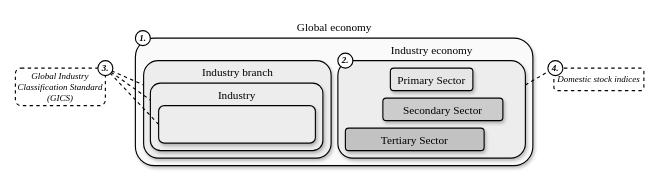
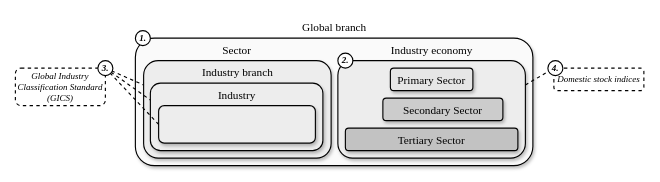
  <mxCell id="0" />
  <mxCell id="1" parent="0" />
  <mxCell id="2" value="" style="rounded=1;whiteSpace=wrap;html=1;strokeWidth=1.5;shadow=1;fillColor=#FAFAFA;strokeColor=#000000;" parent="1" vertex="1"><mxGeometry x="180" y="50" width="530" height="170" as="geometry" /></mxCell>
  <mxCell id="3" value="" style="rounded=1;whiteSpace=wrap;html=1;strokeWidth=1.5;shadow=1;fillStyle=auto;fillColor=#EDEDED;" parent="1" vertex="1"><mxGeometry x="450" y="80" width="250" height="130" as="geometry" /></mxCell>
- <mxCell id="4" value="Tertiary Sector" style="text;html=1;align=center;verticalAlign=middle;whiteSpace=wrap;rounded=1;fontFamily=Garamond;fontSize=15;fontColor=default;labelBorderColor=none;labelBackgroundColor=none;strokeColor=default;fillColor=#C2C2C2;strokeWidth=1.5;shadow=1;" parent="1" vertex="1"><mxGeometry x="460" y="170" width="185" height="30" as="geometry" /></mxCell>
+ <mxCell id="4" value="Tertiary Sector" style="text;html=1;align=center;verticalAlign=middle;whiteSpace=wrap;rounded=1;fontFamily=Garamond;fontSize=15;fontColor=default;labelBorderColor=none;labelBackgroundColor=none;strokeColor=default;fillColor=#C2C2C2;strokeWidth=1.5;shadow=1;" parent="1" vertex="1"><mxGeometry x="460" y="170" width="230" height="30" as="geometry" /></mxCell>
  <mxCell id="5" value="Secondary Sector" style="text;html=1;align=center;verticalAlign=middle;whiteSpace=wrap;rounded=1;fontFamily=Garamond;labelBorderColor=none;labelBackgroundColor=none;textShadow=0;spacingTop=0;spacingBottom=0;fillColor=#CCCCCC;fontSize=15;spacingLeft=0;spacing=0;shadow=1;strokeColor=default;strokeWidth=1.5;" parent="1" vertex="1"><mxGeometry x="510" y="130" width="160" height="30" as="geometry" /></mxCell>
  <mxCell id="6" value="Primary Sector" style="text;html=1;align=center;verticalAlign=middle;whiteSpace=wrap;rounded=1;fontFamily=Garamond;fontSize=15;fontColor=default;labelBorderColor=none;labelBackgroundColor=none;strokeColor=default;fillColor=#E6E6E6;strokeWidth=1.5;shadow=1;" parent="1" vertex="1"><mxGeometry x="520" y="90" width="110" height="30" as="geometry" /></mxCell>
  <mxCell id="7" value="Industry economy" style="text;html=1;align=center;verticalAlign=middle;whiteSpace=wrap;rounded=0;fontFamily=Garamond;fontSize=15;fontColor=default;labelBorderColor=none;labelBackgroundColor=none;" parent="1" vertex="1"><mxGeometry x="512.5" y="50" width="125" height="30" as="geometry" /></mxCell>
- <mxCell id="8" value="Global&amp;nbsp;economy" style="text;html=1;align=center;verticalAlign=middle;whiteSpace=wrap;rounded=0;fontFamily=Garamond;fontSize=15;fontColor=default;labelBorderColor=none;labelBackgroundColor=none;" parent="1" vertex="1"><mxGeometry x="382.5" y="20" width="125" height="30" as="geometry" /></mxCell>
+ <mxCell id="8" value="Global&amp;nbsp;branch" style="text;html=1;align=center;verticalAlign=middle;whiteSpace=wrap;rounded=0;fontFamily=Garamond;fontSize=15;fontColor=default;labelBorderColor=none;labelBackgroundColor=none;" parent="1" vertex="1"><mxGeometry x="382.5" y="20" width="125" height="30" as="geometry" /></mxCell>
  <mxCell id="9" value="&lt;font face=&quot;Garamond&quot;&gt;Domestic stock indices&lt;/font&gt;" style="rounded=1;whiteSpace=wrap;html=1;strokeWidth=1.5;dashed=1;shadow=0;fontStyle=2" parent="1" vertex="1"><mxGeometry x="738" y="90" width="120" height="30" as="geometry" /></mxCell>
  <mxCell id="10" value="&lt;font face=&quot;Garamond&quot;&gt;1.&lt;/font&gt;" style="ellipse;whiteSpace=wrap;html=1;aspect=fixed;strokeWidth=1.5;fontStyle=3" parent="1" vertex="1"><mxGeometry x="180" y="40" width="20" height="20" as="geometry" /></mxCell>
  <mxCell id="11" value="&lt;font face=&quot;Garamond&quot;&gt;2.&lt;/font&gt;" style="ellipse;whiteSpace=wrap;html=1;aspect=fixed;strokeWidth=1.5;fontStyle=3" parent="1" vertex="1"><mxGeometry x="450" y="70" width="20" height="20" as="geometry" /></mxCell>
  <mxCell id="12" value="" style="endArrow=none;dashed=1;html=1;rounded=0;entryX=0;entryY=0;entryDx=0;entryDy=0;strokeWidth=1.5;exitX=1;exitY=0.25;exitDx=0;exitDy=0;" parent="1" source="3" target="9" edge="1"><mxGeometry width="50" height="50" relative="1" as="geometry"><mxPoint x="651" y="80" as="sourcePoint" /><mxPoint x="770" y="-30" as="targetPoint" /></mxGeometry></mxCell>
  <mxCell id="13" value="&lt;font face=&quot;Garamond&quot;&gt;4.&lt;/font&gt;" style="ellipse;whiteSpace=wrap;html=1;aspect=fixed;strokeWidth=1.5;fontStyle=3" parent="1" vertex="1"><mxGeometry x="730" y="80" width="20" height="20" as="geometry" /></mxCell>
  <mxCell id="14" value="Global Industry Classification Standard (GICS)" style="rounded=1;whiteSpace=wrap;html=1;strokeWidth=1.5;dashed=1;shadow=0;fontStyle=2;fontFamily=Garamond;" parent="1" vertex="1"><mxGeometry x="20" y="90" width="120" height="50" as="geometry" /></mxCell>
  <mxCell id="15" value="" style="rounded=1;whiteSpace=wrap;html=1;strokeWidth=1.5;shadow=1;fillStyle=auto;fillColor=#EDEDED;" parent="1" vertex="1"><mxGeometry x="191" y="80" width="250" height="130" as="geometry" /></mxCell>
+ <mxCell id="16" value="Sector" style="text;html=1;align=center;verticalAlign=middle;whiteSpace=wrap;rounded=0;fontFamily=Garamond;fontSize=15;fontColor=default;labelBorderColor=none;labelBackgroundColor=none;" parent="1" vertex="1"><mxGeometry x="252.5" y="50" width="125" height="30" as="geometry" /></mxCell>
  <mxCell id="17" value="" style="rounded=1;whiteSpace=wrap;html=1;strokeWidth=1.5;shadow=1;fillStyle=auto;fillColor=#EDEDED;" parent="1" vertex="1"><mxGeometry x="200" y="110" width="230" height="90" as="geometry" /></mxCell>
  <mxCell id="18" value="Industry branch" style="text;html=1;align=center;verticalAlign=middle;whiteSpace=wrap;rounded=0;fontFamily=Garamond;fontSize=15;fontColor=default;labelBorderColor=none;labelBackgroundColor=none;" parent="1" vertex="1"><mxGeometry x="253.5" y="80" width="125" height="30" as="geometry" /></mxCell>
  <mxCell id="19" value="" style="rounded=1;whiteSpace=wrap;html=1;strokeWidth=1.5;shadow=1;fillStyle=auto;fillColor=#EDEDED;" parent="1" vertex="1"><mxGeometry x="211" y="140" width="209" height="50" as="geometry" /></mxCell>
  <mxCell id="20" value="Industry" style="text;html=1;align=center;verticalAlign=middle;whiteSpace=wrap;rounded=0;fontFamily=Garamond;fontSize=15;fontColor=default;labelBorderColor=none;labelBackgroundColor=none;" parent="1" vertex="1"><mxGeometry x="252.5" y="110" width="125" height="30" as="geometry" /></mxCell>
  <mxCell id="21" value="" style="endArrow=none;dashed=1;html=1;rounded=0;entryX=0;entryY=0.25;entryDx=0;entryDy=0;strokeWidth=1.5;exitX=1;exitY=0;exitDx=0;exitDy=0;" parent="1" source="14" target="15" edge="1"><mxGeometry width="50" height="50" relative="1" as="geometry"><mxPoint x="113" y="195" as="sourcePoint" /><mxPoint x="200" y="225" as="targetPoint" /></mxGeometry></mxCell>
  <mxCell id="22" value="" style="endArrow=none;dashed=1;html=1;rounded=0;entryX=0;entryY=0.25;entryDx=0;entryDy=0;strokeWidth=1.5;exitX=1;exitY=0;exitDx=0;exitDy=0;" parent="1" source="14" target="17" edge="1"><mxGeometry width="50" height="50" relative="1" as="geometry"><mxPoint x="150" y="125" as="sourcePoint" /><mxPoint x="201" y="123" as="targetPoint" /></mxGeometry></mxCell>
  <mxCell id="23" value="" style="endArrow=none;dashed=1;html=1;rounded=0;entryX=0;entryY=0.5;entryDx=0;entryDy=0;strokeWidth=1.5;exitX=1;exitY=0;exitDx=0;exitDy=0;" parent="1" source="14" target="19" edge="1"><mxGeometry width="50" height="50" relative="1" as="geometry"><mxPoint x="160" y="110" as="sourcePoint" /><mxPoint x="210" y="143" as="targetPoint" /></mxGeometry></mxCell>
  <mxCell id="24" value="&lt;font face=&quot;Garamond&quot;&gt;3.&lt;/font&gt;" style="ellipse;whiteSpace=wrap;html=1;aspect=fixed;strokeWidth=1.5;fontStyle=3" parent="1" vertex="1"><mxGeometry x="130" y="80" width="20" height="20" as="geometry" /></mxCell>
